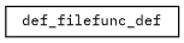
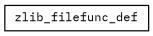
  digraph {
    rankdir=TB
    fontname="IBM Plex Mono"
-   n1 [color=black fillcolor=white fontname="IBM Plex Mono" fontsize=10 height=0.2 label=def_filefunc_def shape=record style=filled width=0.4]
+   n1 [color=black fillcolor=white fontname="IBM Plex Mono" fontsize=10 height=0.2 label=zlib_filefunc_def shape=record style=filled width=0.4]
  }
